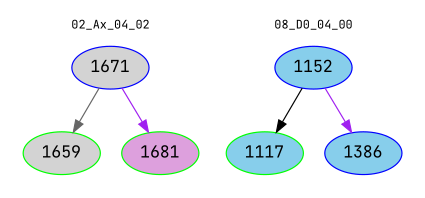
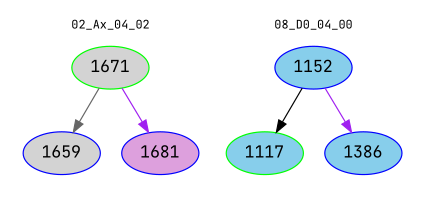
  digraph {
    fontname="JetBrains Mono"
    node [color=blue fillcolor=skyblue fontname="JetBrains Mono" style=filled]
    edge [color=purple fontname="JetBrains Mono"]
-   n1 [fillcolor=lightgrey label=1671]
-   n2 [color=green fillcolor=lightgrey label=1659]
-   n3 [color=green fillcolor=plum label=1681]
+   n1 [color=green fillcolor=lightgrey label=1671]
+   n2 [fillcolor=lightgrey label=1659]
+   n3 [fillcolor=plum label=1681]
    n4 [label=1152]
    n5 [color=green label=1117]
    n6 [label=1386]
    subgraph cluster_1 {
      color=white
      fontsize=10
      label="02_Ax_04_02"
      n1
      n2
      n3
    }
    subgraph cluster_2 {
      color=white
      fontsize=10
      label="08_D0_04_00"
      n4
      n5
      n6
    }
    n1 -> n2 [color=gray40]
    n1 -> n3
    n4 -> n5 [color=black]
    n4 -> n6
  }
